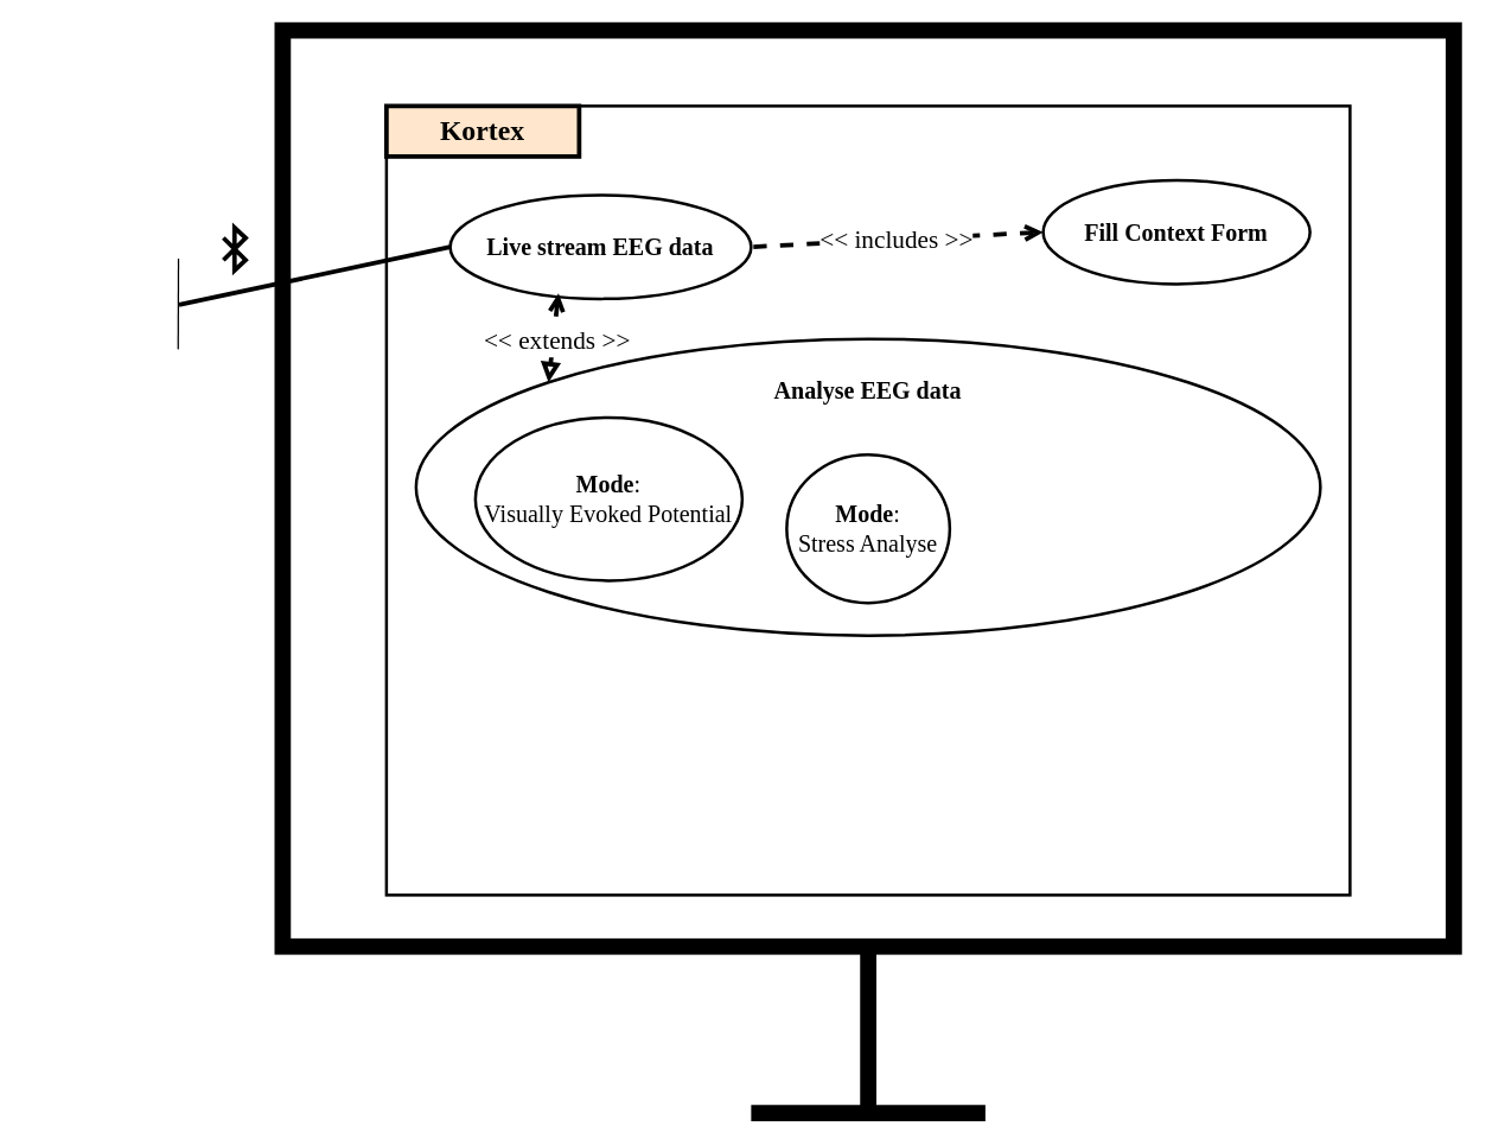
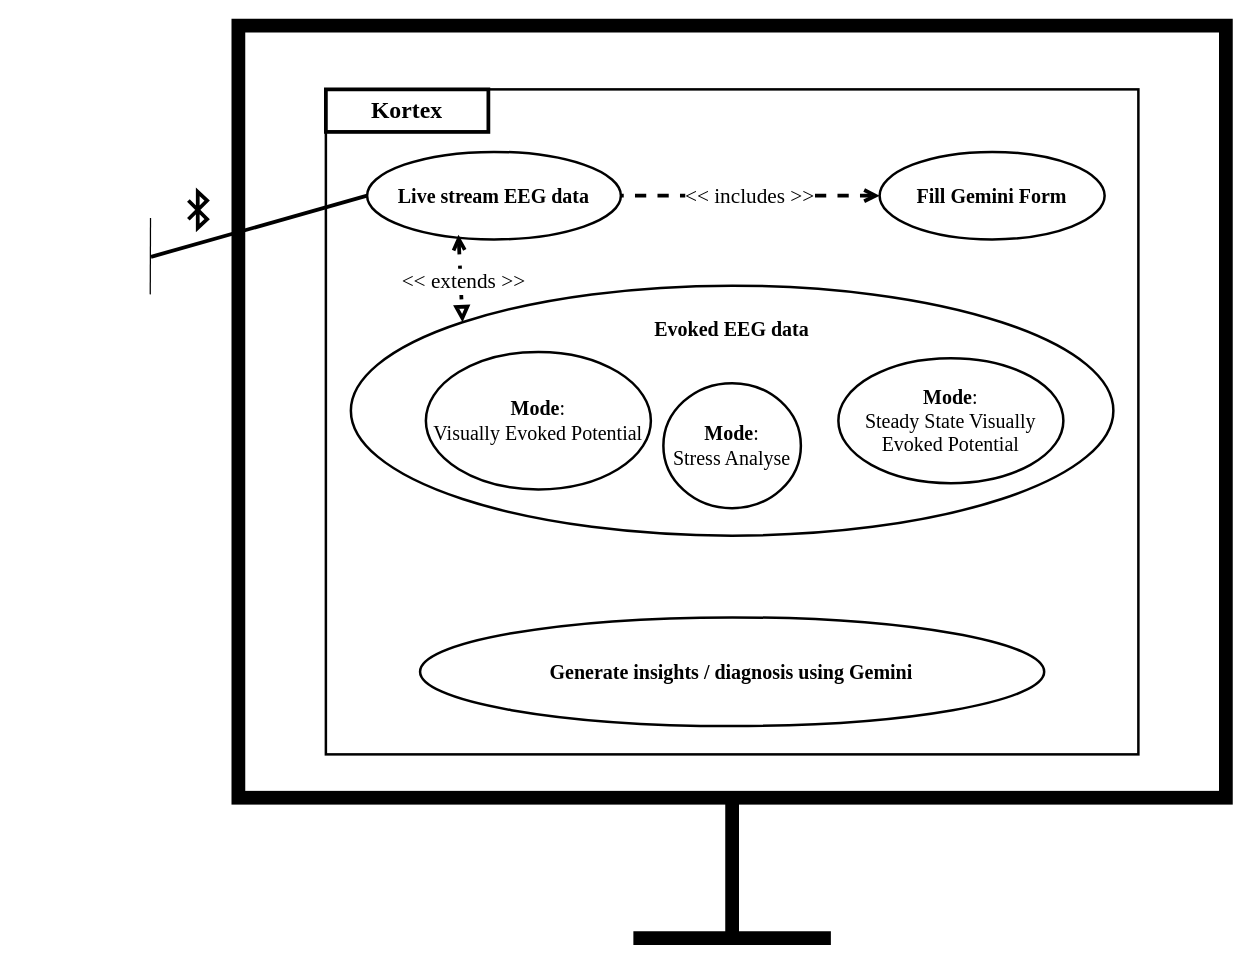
  <mxCell id="0" />
  <mxCell id="1" parent="0" />
  <mxCell id="2" value="" style="html=1;verticalLabelPosition=bottom;align=center;labelBackgroundColor=#ffffff;verticalAlign=top;strokeWidth=11;strokeColor=#000000;shadow=0;dashed=0;shape=mxgraph.ios7.icons.monitor;" vertex="1" parent="1"><mxGeometry x="190" y="20" width="790" height="730" as="geometry" /></mxCell>
  <mxCell id="3" value="" style="rounded=0;whiteSpace=wrap;html=1;fontFamily=Verdana;strokeWidth=2;" vertex="1" parent="1"><mxGeometry x="260" y="71" width="650" height="532" as="geometry" /></mxCell>
- <mxCell id="4" value="&lt;b style=&quot;font-size: 16px;&quot;&gt;Live stream EEG data&lt;/b&gt;" style="ellipse;whiteSpace=wrap;html=1;fontSize=16;fontFamily=Verdana;strokeWidth=2;" vertex="1" parent="1"><mxGeometry x="303" y="131" width="203" height="70" as="geometry" /></mxCell>
- <mxCell id="5" value="&lt;div style=&quot;font-size: 16px;&quot;&gt;&lt;b style=&quot;font-size: 16px;&quot;&gt;&lt;br style=&quot;font-size: 16px;&quot;&gt;&lt;/b&gt;&lt;/div&gt;&lt;b style=&quot;font-size: 16px;&quot;&gt;Analyse EEG data&lt;/b&gt;" style="ellipse;whiteSpace=wrap;html=1;fontSize=16;fontFamily=Verdana;verticalAlign=top;strokeWidth=2;" vertex="1" parent="1"><mxGeometry x="280" y="228" width="610" height="200" as="geometry" /></mxCell>
- <mxCell id="6" value="&lt;b style=&quot;font-size: 16px;&quot;&gt;Mode&lt;/b&gt;:&lt;div style=&quot;font-size: 16px;&quot;&gt;Visually Evoked Potential&lt;/div&gt;" style="ellipse;whiteSpace=wrap;html=1;fontSize=16;fontFamily=Verdana;strokeWidth=2;" vertex="1" parent="1"><mxGeometry x="320" y="281" width="180" height="110" as="geometry" /></mxCell>
+ <mxCell id="4" value="&lt;b style=&quot;font-size: 16px;&quot;&gt;Live stream EEG data&lt;/b&gt;" style="ellipse;whiteSpace=wrap;html=1;fontSize=16;fontFamily=Verdana;strokeWidth=2;" vertex="1" parent="1"><mxGeometry x="293" y="121" width="203" height="70" as="geometry" /></mxCell>
+ <mxCell id="5" value="&lt;div style=&quot;font-size: 16px;&quot;&gt;&lt;b style=&quot;font-size: 16px;&quot;&gt;&lt;br style=&quot;font-size: 16px;&quot;&gt;&lt;/b&gt;&lt;/div&gt;&lt;b style=&quot;font-size: 16px;&quot;&gt;Evoked EEG data&lt;/b&gt;" style="ellipse;whiteSpace=wrap;html=1;fontSize=16;fontFamily=Verdana;verticalAlign=top;strokeWidth=2;" vertex="1" parent="1"><mxGeometry x="280" y="228" width="610" height="200" as="geometry" /></mxCell>
+ <mxCell id="6" value="&lt;b style=&quot;font-size: 16px;&quot;&gt;Mode&lt;/b&gt;:&lt;div style=&quot;font-size: 16px;&quot;&gt;Visually Evoked Potential&lt;/div&gt;" style="ellipse;whiteSpace=wrap;html=1;fontSize=16;fontFamily=Verdana;strokeWidth=2;" vertex="1" parent="1"><mxGeometry x="340" y="281" width="180" height="110" as="geometry" /></mxCell>
  <mxCell id="7" value="&lt;b style=&quot;font-size: 16px;&quot;&gt;Mode&lt;/b&gt;:&lt;div style=&quot;font-size: 16px;&quot;&gt;Stress Analyse&lt;/div&gt;" style="ellipse;whiteSpace=wrap;html=1;fontSize=16;fontFamily=Verdana;strokeWidth=2;" vertex="1" parent="1"><mxGeometry x="530" y="306" width="110" height="100" as="geometry" /></mxCell>
+ <mxCell id="8" value="&lt;b style=&quot;font-size: 16px;&quot;&gt;Mode&lt;/b&gt;:&lt;div style=&quot;font-size: 16px;&quot;&gt;Steady State Visually Evoked Potential&lt;/div&gt;" style="ellipse;whiteSpace=wrap;html=1;fontSize=16;fontFamily=Verdana;strokeWidth=2;" vertex="1" parent="1"><mxGeometry x="670" y="286" width="180" height="100" as="geometry" /></mxCell>
  <mxCell id="9" value="" style="shape=image;verticalLabelPosition=bottom;labelBackgroundColor=default;verticalAlign=top;aspect=fixed;imageAspect=0;image=https://cdn-icons-png.flaticon.com/512/4305/4305203.png;" vertex="1" parent="1"><mxGeometry x="20" y="163" width="100" height="100" as="geometry" /></mxCell>
  <mxCell id="10" value="" style="endArrow=none;html=1;rounded=0;exitX=0.995;exitY=0.72;exitDx=0;exitDy=0;exitPerimeter=0;entryX=0.997;entryY=0.109;entryDx=0;entryDy=0;entryPerimeter=0;" edge="1" parent="1" source="9" target="9"><mxGeometry width="50" height="50" relative="1" as="geometry"><mxPoint x="540" y="423" as="sourcePoint" /><mxPoint x="590" y="373" as="targetPoint" /></mxGeometry></mxCell>
  <mxCell id="11" value="" style="endArrow=none;html=1;rounded=0;exitX=1.001;exitY=0.42;exitDx=0;exitDy=0;exitPerimeter=0;entryX=0;entryY=0.5;entryDx=0;entryDy=0;strokeWidth=3;" edge="1" parent="1" source="9" target="4"><mxGeometry width="50" height="50" relative="1" as="geometry"><mxPoint x="210" y="163" as="sourcePoint" /><mxPoint x="370" y="123" as="targetPoint" /></mxGeometry></mxCell>
  <mxCell id="12" value="" style="endArrow=block;html=1;rounded=0;entryX=0;entryY=0;entryDx=0;entryDy=0;strokeWidth=3;dashed=1;endFill=0;startArrow=open;startFill=0;exitX=0.36;exitY=0.947;exitDx=0;exitDy=0;exitPerimeter=0;" edge="1" parent="1" source="4" target="5"><mxGeometry width="50" height="50" relative="1" as="geometry"><mxPoint x="584.58" y="143" as="sourcePoint" /><mxPoint x="584.58" y="213" as="targetPoint" /></mxGeometry></mxCell>
  <mxCell id="13" value="&lt;font style=&quot;font-size: 17px;&quot;&gt;&amp;lt;&amp;lt; extends &amp;gt;&amp;gt;&lt;/font&gt;" style="edgeLabel;html=1;align=center;verticalAlign=middle;resizable=0;points=[];fontSize=17;fontFamily=Verdana;" vertex="1" connectable="0" parent="12"><mxGeometry x="0.05" y="2" relative="1" as="geometry"><mxPoint as="offset" /></mxGeometry></mxCell>
- <mxCell id="14" value="&lt;font style=&quot;font-size: 19px;&quot;&gt;&lt;b style=&quot;font-size: 19px;&quot;&gt;Kortex&lt;/b&gt;&lt;/font&gt;" style="rounded=0;whiteSpace=wrap;html=1;fontSize=19;fontFamily=Verdana;strokeWidth=3;container=0;fillColor=#ffe6cc;" vertex="1" parent="1"><mxGeometry x="260" y="71" width="130" height="34.03" as="geometry" /></mxCell>
+ <mxCell id="14" value="&lt;font style=&quot;font-size: 19px;&quot;&gt;&lt;b style=&quot;font-size: 19px;&quot;&gt;Kortex&lt;/b&gt;&lt;/font&gt;" style="rounded=0;whiteSpace=wrap;html=1;fontSize=19;fontFamily=Verdana;strokeWidth=3;container=0;" vertex="1" parent="1"><mxGeometry x="260" y="71" width="130" height="34.03" as="geometry" /></mxCell>
+ <mxCell id="15" value="&lt;b style=&quot;font-size: 16px;&quot;&gt;Generate insights / diagnosis using Gemini&lt;/b&gt;" style="ellipse;whiteSpace=wrap;html=1;fontSize=16;fontFamily=Verdana;strokeWidth=2;" vertex="1" parent="1"><mxGeometry x="335.36" y="493.41" width="499.29" height="86.95" as="geometry" /></mxCell>
  <mxCell id="16" value="" style="html=1;verticalLabelPosition=bottom;align=center;labelBackgroundColor=#ffffff;verticalAlign=top;strokeWidth=3;strokeColor=#000000;shadow=0;dashed=0;shape=mxgraph.ios7.icons.bluetooth;pointerEvents=1" vertex="1" parent="1"><mxGeometry x="150" y="153" width="15" height="28.8" as="geometry" /></mxCell>
- <mxCell id="17" value="&lt;b style=&quot;font-size: 16px;&quot;&gt;Fill Context Form&lt;/b&gt;" style="ellipse;whiteSpace=wrap;html=1;fontSize=16;fontFamily=Verdana;strokeWidth=2;" vertex="1" parent="1"><mxGeometry x="703" y="121" width="180" height="70" as="geometry" /></mxCell>
+ <mxCell id="17" value="&lt;b style=&quot;font-size: 16px;&quot;&gt;Fill Gemini Form&lt;/b&gt;" style="ellipse;whiteSpace=wrap;html=1;fontSize=16;fontFamily=Verdana;strokeWidth=2;" vertex="1" parent="1"><mxGeometry x="703" y="121" width="180" height="70" as="geometry" /></mxCell>
  <mxCell id="18" value="" style="endArrow=none;html=1;rounded=0;exitX=0;exitY=0.5;exitDx=0;exitDy=0;entryX=1;entryY=0.5;entryDx=0;entryDy=0;strokeWidth=3;dashed=1;endFill=0;startArrow=open;startFill=0;" edge="1" parent="1" source="17" target="4"><mxGeometry width="50" height="50" relative="1" as="geometry"><mxPoint x="595" y="503" as="sourcePoint" /><mxPoint x="595" y="438" as="targetPoint" /></mxGeometry></mxCell>
  <mxCell id="19" value="&lt;font style=&quot;font-size: 17px;&quot;&gt;&amp;lt;&amp;lt; includes &amp;gt;&amp;gt;&lt;/font&gt;" style="edgeLabel;html=1;align=center;verticalAlign=middle;resizable=0;points=[];fontSize=17;fontFamily=Verdana;" vertex="1" connectable="0" parent="18"><mxGeometry x="0.05" y="2" relative="1" as="geometry"><mxPoint x="4" y="-2" as="offset" /></mxGeometry></mxCell>
